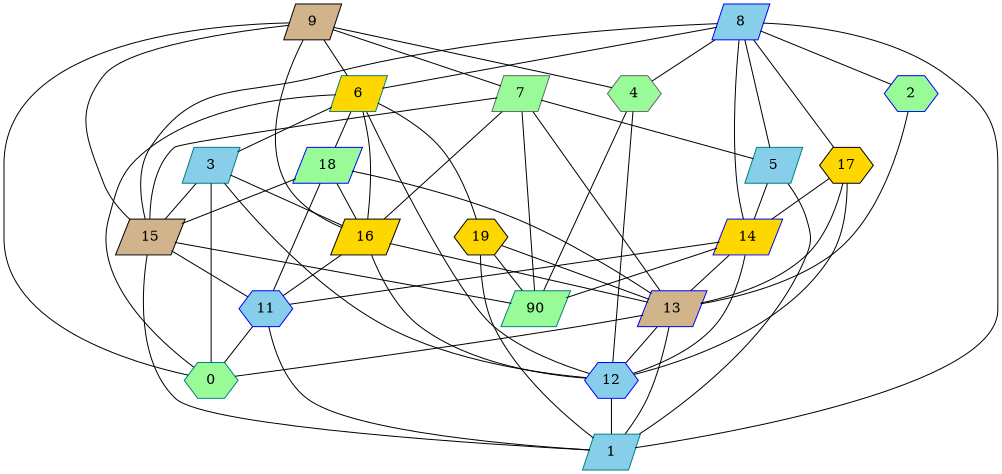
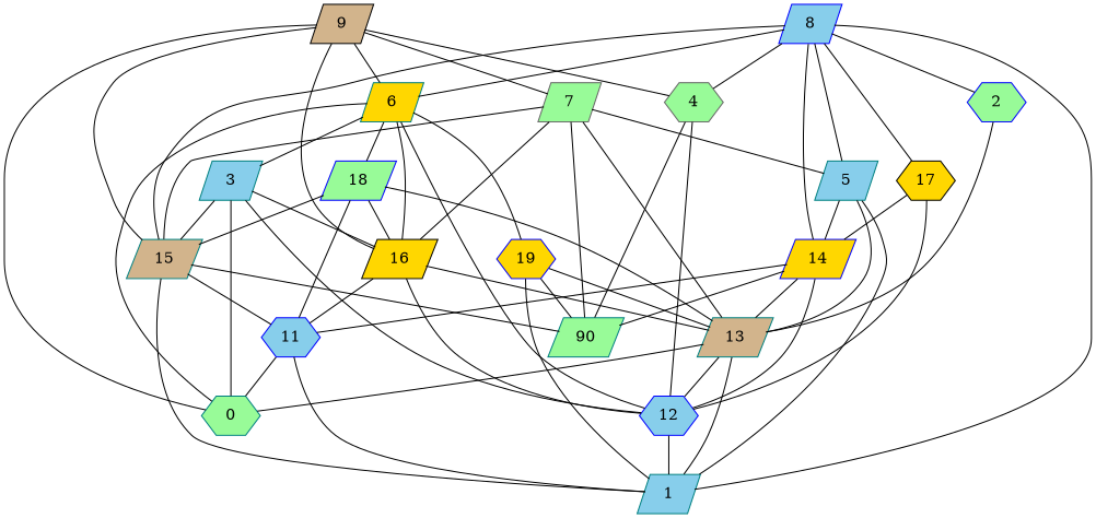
  digraph {
    node [color=blue fillcolor=skyblue shape=parallelogram style=filled]
    edge [color=black dir=none]
    5 [color=teal]
    1 [color=teal]
    14 [fillcolor=gold]
    n4 [color=teal fillcolor=palegreen label=90]
-   13 [fillcolor=tan]
+   13 [color=teal fillcolor=tan]
    12 [shape=hexagon]
    11 [shape=hexagon]
    2 [fillcolor=palegreen shape=hexagon]
    0 [color=teal fillcolor=palegreen shape=hexagon]
    7 [color=gray40 fillcolor=palegreen]
    16 [color=black fillcolor=gold]
-   15 [color=black fillcolor=tan]
+   15 [color=teal fillcolor=tan]
    17 [color=black fillcolor=gold shape=hexagon]
    9 [color=black fillcolor=tan]
    6 [color=teal fillcolor=gold]
    4 [color=gray40 fillcolor=palegreen shape=hexagon]
    18 [fillcolor=palegreen]
    3 [color=teal]
    8
-   19 [color=black fillcolor=gold shape=hexagon]
+   19 [fillcolor=gold shape=hexagon]
    subgraph sub_1 {
      5
      1
      14
      n4
      13
      12
      11
      2
      0
      7
      16
      15
      17
      9
      6
      4
      18
      3
      8
      19
    }
    5 -> 1
    5 -> 14
    14 -> n4
    14 -> 13
    14 -> 12
    14 -> 11
    13 -> 1
    13 -> 12
    13 -> 0
    12 -> 1
    11 -> 1
    11 -> 0
    2 -> 13
    7 -> 5
    7 -> n4
    7 -> 13
    7 -> 16
    7 -> 15
    16 -> 13
    16 -> 12
    16 -> 11
    15 -> 1
    15 -> n4
    15 -> 11
    17 -> 14
-   17 -> 13
+   5 -> 13
    17 -> 12
    9 -> 0
    9 -> 7
    9 -> 16
    9 -> 15
    9 -> 6
    9 -> 4
    6 -> 12
    6 -> 0
    6 -> 16
    6 -> 18
    6 -> 3
    6 -> 19
    4 -> n4
    4 -> 12
    18 -> 13
    18 -> 11
    18 -> 16
    18 -> 15
    3 -> 12
    3 -> 0
    3 -> 16
    3 -> 15
    8 -> 5
    8 -> 1
    8 -> 14
    8 -> 2
    8 -> 15
    8 -> 17
    8 -> 6
    8 -> 4
    19 -> 1
    19 -> n4
    19 -> 13
  }
